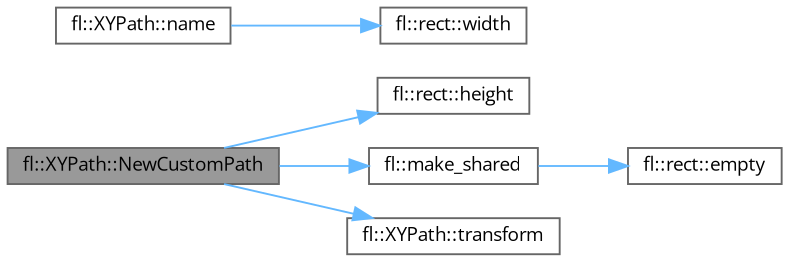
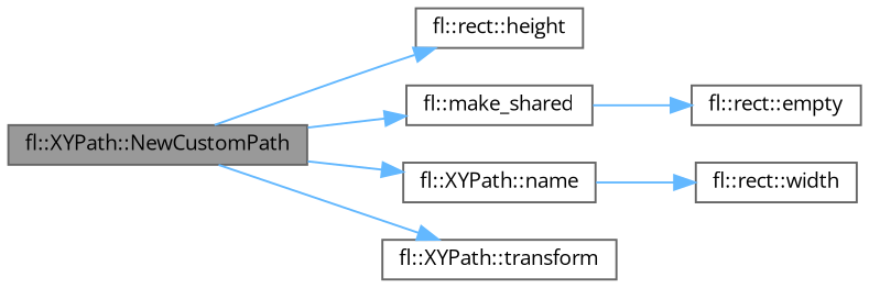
  digraph {
    fontname="Open Sans"
    rankdir=LR
    node [color=grey40 fillcolor=white fontname="Open Sans" fontsize=10 shape=box style=filled]
    edge [color=steelblue1 fontname="Open Sans" fontsize=10 labelfontname=Helvetica labelfontsize=10 style=solid]
    n1 [color=gray40 fillcolor=grey60 fontcolor=black height=0.2 label="fl::XYPath::NewCustomPath" width=0.4]
    n2 [height=0.2 label="fl::rect::height" width=0.4]
    n3 [height=0.2 label="fl::make_shared" width=0.4]
    n4 [height=0.2 label="fl::XYPath::name" width=0.4]
    n5 [height=0.2 label="fl::XYPath::transform" width=0.4]
    n6 [height=0.2 label="fl::rect::empty" width=0.4]
    n7 [height=0.2 label="fl::rect::width" width=0.4]
    n1 -> n2
    n1 -> n3
+   n1 -> n4
    n1 -> n5
    n3 -> n6
    n4 -> n7
  }
